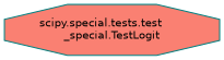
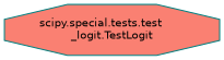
  digraph {
    rankdir=LR
-   n1 [color=teal fillcolor=salmon fontname=Helvetica fontsize=10 height=0.2 label="scipy.special.tests.test\l_special.TestLogit" shape=octagon style=filled width=0.4]
+   n1 [color=teal fillcolor=salmon fontname=Helvetica fontsize=10 height=0.2 label="scipy.special.tests.test\l_logit.TestLogit" shape=octagon style=filled width=0.4]
  }
